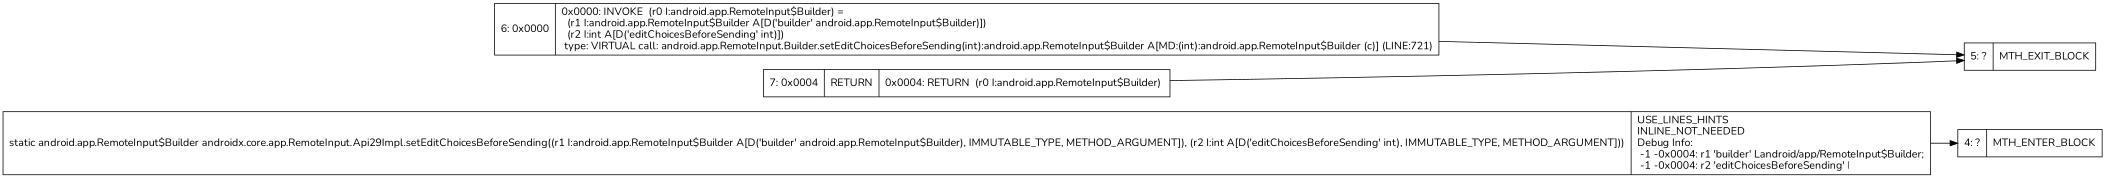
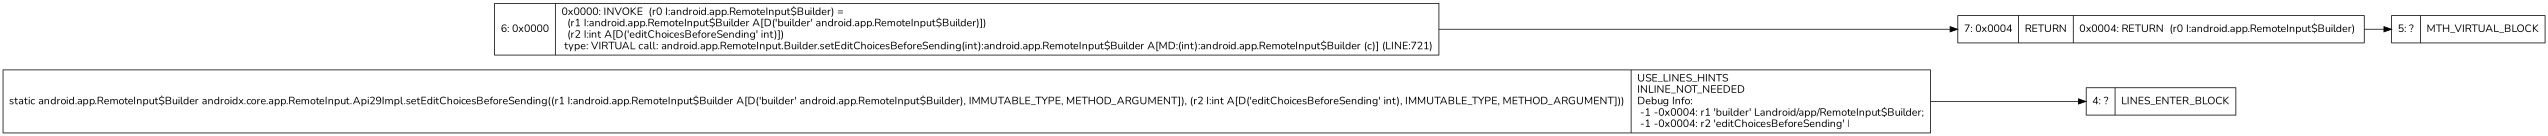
  digraph {
    fontname=Nunito
    rankdir=LR
    node [fontname=Nunito shape=record]
    edge [fontname=Nunito]
-   n1 [label="{4\:\ ?|MTH_ENTER_BLOCK\l}"]
+   n1 [label="{4\:\ ?|LINES_ENTER_BLOCK\l}"]
    n2 [label="{6\:\ 0x0000|0x0000: INVOKE  (r0 I:android.app.RemoteInput$Builder) = \l  (r1 I:android.app.RemoteInput$Builder A[D('builder' android.app.RemoteInput$Builder)])\l  (r2 I:int A[D('editChoicesBeforeSending' int)])\l type: VIRTUAL call: android.app.RemoteInput.Builder.setEditChoicesBeforeSending(int):android.app.RemoteInput$Builder A[MD:(int):android.app.RemoteInput$Builder (c)] (LINE:721)\l}"]
    n3 [label="{7\:\ 0x0004|RETURN\l|0x0004: RETURN  (r0 I:android.app.RemoteInput$Builder) \l}"]
-   n4 [label="{5\:\ ?|MTH_EXIT_BLOCK\l}"]
+   n4 [label="{5\:\ ?|MTH_VIRTUAL_BLOCK\l}"]
    n5 [label="{static android.app.RemoteInput$Builder androidx.core.app.RemoteInput.Api29Impl.setEditChoicesBeforeSending((r1 I:android.app.RemoteInput$Builder A[D('builder' android.app.RemoteInput$Builder), IMMUTABLE_TYPE, METHOD_ARGUMENT]), (r2 I:int A[D('editChoicesBeforeSending' int), IMMUTABLE_TYPE, METHOD_ARGUMENT]))  | USE_LINES_HINTS\lINLINE_NOT_NEEDED\lDebug Info:\l  \-1 \-0x0004: r1 'builder' Landroid\/app\/RemoteInput$Builder;\l  \-1 \-0x0004: r2 'editChoicesBeforeSending' I\l}"]
-   n2 -> n4
+   n2 -> n3
    n3 -> n4
    n5 -> n1
  }
